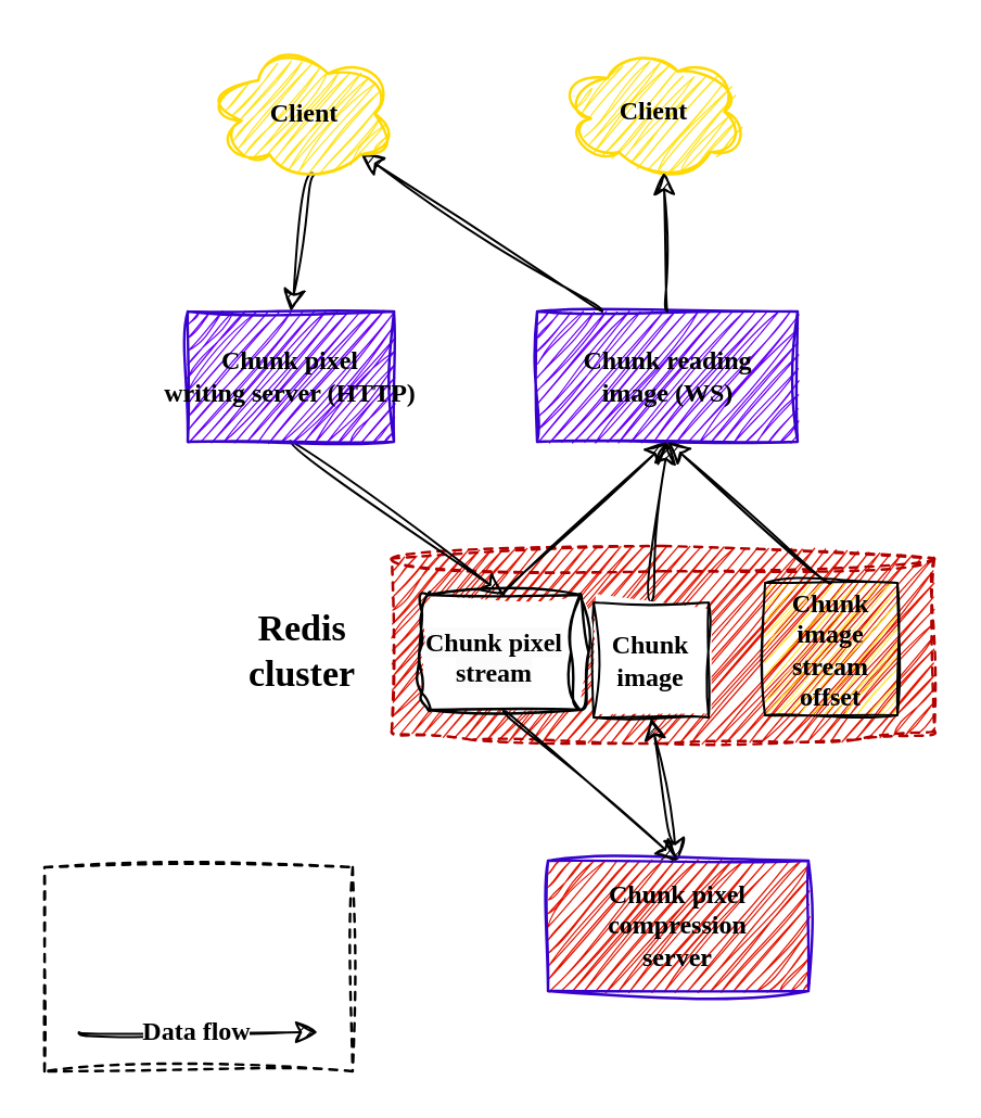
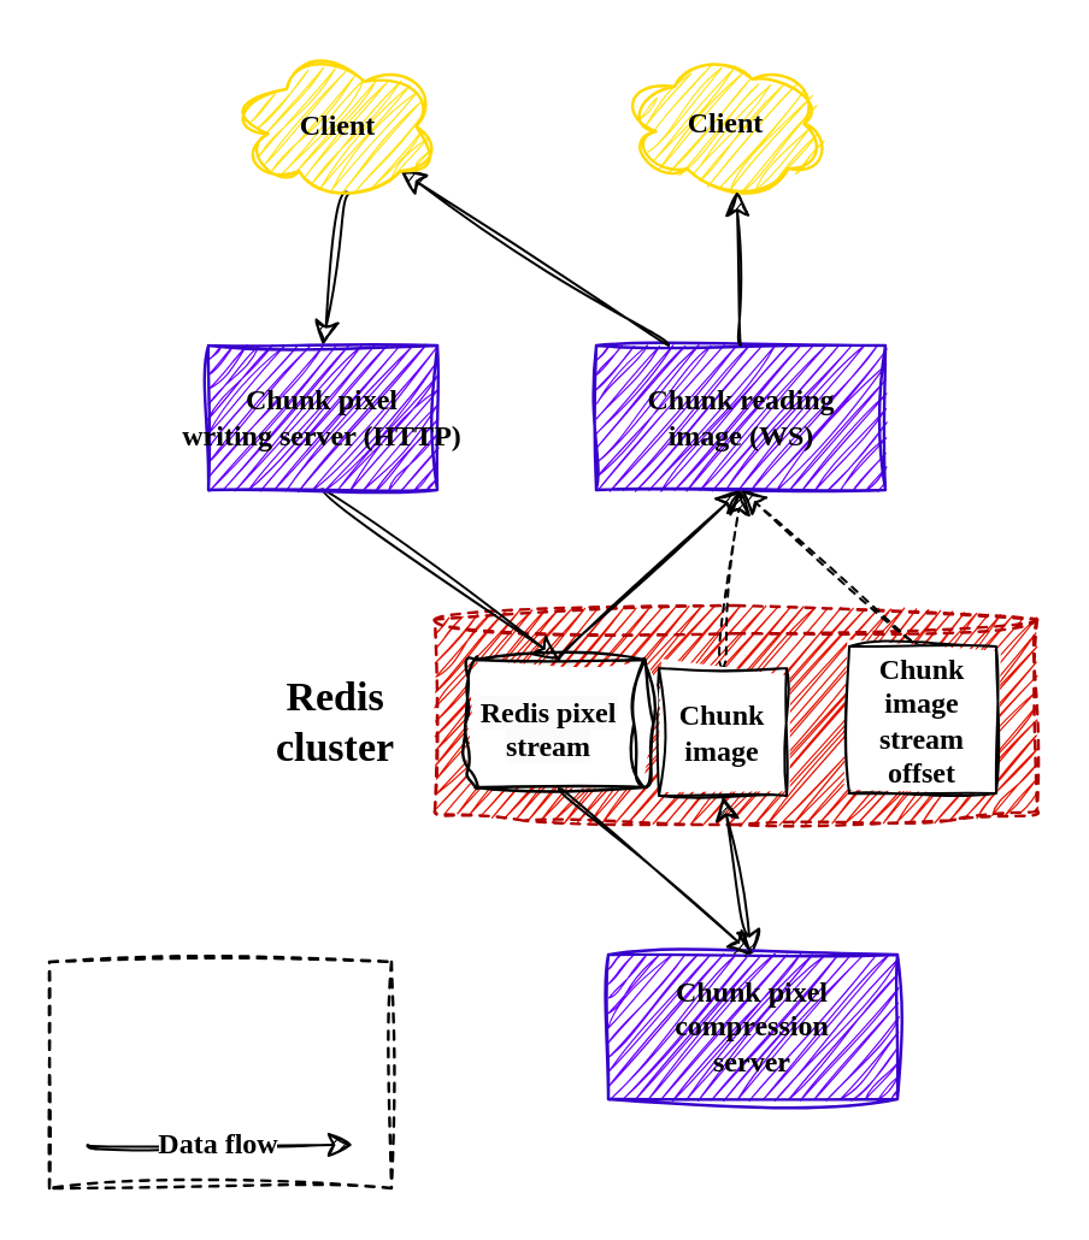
  <mxCell id="0" />
  <mxCell id="1" parent="0" />
  <mxCell id="2" style="edgeStyle=none;curved=1;rounded=0;sketch=1;hachureGap=4;jiggle=2;curveFitting=1;orthogonalLoop=1;jettySize=auto;html=1;fontFamily=Architects Daughter;fontSource=https%3A%2F%2Ffonts.googleapis.com%2Fcss%3Ffamily%3DArchitects%2BDaughter;fontSize=12;startSize=8;endSize=8;entryX=0.5;entryY=0;entryDx=0;entryDy=0;exitX=0.55;exitY=0.95;exitDx=0;exitDy=0;exitPerimeter=0;" parent="1" source="10" target="11" edge="1"><mxGeometry relative="1" as="geometry"><mxPoint x="173" y="67.854" as="sourcePoint" /><mxPoint x="325.874" y="87" as="targetPoint" /></mxGeometry></mxCell>
  <mxCell id="3" value="" style="shape=cylinder3;whiteSpace=wrap;html=1;boundedLbl=1;backgroundOutline=1;size=5.793;sketch=1;hachureGap=4;jiggle=2;curveFitting=1;fontFamily=Architects Daughter;fontSource=https%3A%2F%2Ffonts.googleapis.com%2Fcss%3Ffamily%3DArchitects%2BDaughter;fontStyle=0;dashed=1;strokeColor=#B20000;fillColor=#e51400;fontColor=#ffffff;strokeWidth=1.2;" parent="1" vertex="1"><mxGeometry x="180" y="251" width="250" height="91" as="geometry" /></mxCell>
  <mxCell id="4" style="edgeStyle=none;curved=1;rounded=0;sketch=1;hachureGap=4;jiggle=2;curveFitting=1;orthogonalLoop=1;jettySize=auto;html=1;exitX=0.5;exitY=1;exitDx=0;exitDy=0;fontFamily=Architects Daughter;fontSource=https%3A%2F%2Ffonts.googleapis.com%2Fcss%3Ffamily%3DArchitects%2BDaughter;fontSize=12;startSize=8;endSize=8;entryX=0;entryY=0.5;entryDx=0;entryDy=0;entryPerimeter=0;" parent="1" source="11" target="20" edge="1"><mxGeometry relative="1" as="geometry"><mxPoint x="164" y="371.5" as="targetPoint" /><Array as="points" /></mxGeometry></mxCell>
  <mxCell id="5" value="Chunk&amp;nbsp;&lt;span style=&quot;background-color: initial;&quot;&gt;reading&lt;/span&gt;&lt;div&gt;&lt;span style=&quot;background-color: initial;&quot;&gt;image (WS)&lt;/span&gt;&lt;/div&gt;" style="rounded=0;html=1;sketch=1;hachureGap=4;jiggle=2;curveFitting=1;fontFamily=Architects Daughter;fontSource=https%3A%2F%2Ffonts.googleapis.com%2Fcss%3Ffamily%3DArchitects%2BDaughter;fontSize=12;strokeColor=#3700CC;align=center;verticalAlign=middle;fontColor=#000000;fillColor=#6a00ff;fontStyle=1;strokeWidth=1.2;" parent="1" vertex="1"><mxGeometry x="247" y="143" width="120" height="60" as="geometry" /></mxCell>
  <mxCell id="6" value="Redis&lt;div&gt;&lt;span style=&quot;background-color: initial;&quot;&gt;cluster&lt;/span&gt;&lt;/div&gt;" style="text;html=1;align=center;verticalAlign=middle;whiteSpace=wrap;rounded=0;fontSize=17;fontFamily=Architects Daughter;fontSource=https%3A%2F%2Ffonts.googleapis.com%2Fcss%3Ffamily%3DArchitects%2BDaughter;fontStyle=1" parent="1" vertex="1"><mxGeometry x="93" y="285" width="92" height="30" as="geometry" /></mxCell>
  <mxCell id="7" style="edgeStyle=none;curved=1;rounded=0;sketch=1;hachureGap=4;jiggle=2;curveFitting=1;orthogonalLoop=1;jettySize=auto;html=1;exitX=0.25;exitY=0;exitDx=0;exitDy=0;entryX=0.8;entryY=0.8;entryDx=0;entryDy=0;entryPerimeter=0;fontFamily=Architects Daughter;fontSource=https%3A%2F%2Ffonts.googleapis.com%2Fcss%3Ffamily%3DArchitects%2BDaughter;fontSize=12;startSize=8;endSize=8;" parent="1" source="5" target="10" edge="1"><mxGeometry relative="1" as="geometry"><mxPoint x="173" y="43" as="targetPoint" /></mxGeometry></mxCell>
  <mxCell id="8" value="" style="edgeStyle=none;curved=1;rounded=0;sketch=1;hachureGap=4;jiggle=2;curveFitting=1;orthogonalLoop=1;jettySize=auto;html=1;entryX=0.5;entryY=1;entryDx=0;entryDy=0;fontFamily=Architects Daughter;fontSource=https%3A%2F%2Ffonts.googleapis.com%2Fcss%3Ffamily%3DArchitects%2BDaughter;fontSize=12;startSize=8;endSize=8;fontStyle=1;startArrow=classic;startFill=1;exitX=0.5;exitY=0;exitDx=0;exitDy=0;" edge="1" parent="1" source="9" target="16"><mxGeometry x="0.351" y="1" relative="1" as="geometry"><mxPoint x="296" y="402" as="sourcePoint" /><mxPoint as="offset" /></mxGeometry></mxCell>
- <mxCell id="9" value="Chunk pixel compression&lt;div&gt;server&lt;/div&gt;" style="rounded=0;whiteSpace=wrap;html=1;sketch=1;hachureGap=4;jiggle=2;curveFitting=1;fontFamily=Architects Daughter;fontSource=https%3A%2F%2Ffonts.googleapis.com%2Fcss%3Ffamily%3DArchitects%2BDaughter;fillColor=#e51400;strokeColor=#3700CC;align=center;verticalAlign=middle;fontSize=12;fontColor=#000000;fontStyle=1;strokeWidth=1.2;" parent="1" vertex="1"><mxGeometry x="252" y="396" width="120" height="60" as="geometry" /></mxCell>
+ <mxCell id="9" value="Chunk pixel compression&lt;div&gt;server&lt;/div&gt;" style="rounded=0;whiteSpace=wrap;html=1;sketch=1;hachureGap=4;jiggle=2;curveFitting=1;fontFamily=Architects Daughter;fontSource=https%3A%2F%2Ffonts.googleapis.com%2Fcss%3Ffamily%3DArchitects%2BDaughter;fillColor=#6a00ff;strokeColor=#3700CC;align=center;verticalAlign=middle;fontSize=12;fontColor=#000000;fontStyle=1;strokeWidth=1.2;" parent="1" vertex="1"><mxGeometry x="252" y="396" width="120" height="60" as="geometry" /></mxCell>
  <mxCell id="10" value="Client" style="ellipse;shape=cloud;whiteSpace=wrap;html=1;sketch=1;hachureGap=4;jiggle=2;curveFitting=1;fontFamily=Architects Daughter;fontSource=https%3A%2F%2Ffonts.googleapis.com%2Fcss%3Ffamily%3DArchitects%2BDaughter;fontStyle=1;fillColor=#ffe41a;strokeColor=#ffd900;fontColor=#000000;gradientColor=none;strokeWidth=1.2;" parent="1" vertex="1"><mxGeometry x="97" y="21" width="86" height="62" as="geometry" /></mxCell>
  <mxCell id="11" value="&lt;span style=&quot;text-wrap-mode: nowrap;&quot;&gt;Chunk pixel&lt;/span&gt;&lt;div&gt;&lt;span style=&quot;background-color: initial; text-wrap-mode: nowrap;&quot;&gt;writing&lt;/span&gt;&lt;span style=&quot;background-color: initial; text-wrap-mode: nowrap;&quot;&gt;&amp;nbsp;server (HTTP)&lt;/span&gt;&lt;/div&gt;" style="rounded=0;html=1;sketch=1;hachureGap=4;jiggle=2;curveFitting=1;fontFamily=Architects Daughter;fontSource=https%3A%2F%2Ffonts.googleapis.com%2Fcss%3Ffamily%3DArchitects%2BDaughter;whiteSpace=wrap;fontSize=12;strokeColor=#3700CC;align=center;verticalAlign=middle;fontColor=#000000;fillColor=#6a00ff;fontStyle=1;strokeWidth=1.2;" parent="1" vertex="1"><mxGeometry x="86" y="143" width="95" height="60" as="geometry" /></mxCell>
  <mxCell id="12" value="Client" style="ellipse;shape=cloud;whiteSpace=wrap;html=1;sketch=1;hachureGap=4;jiggle=2;curveFitting=1;fontFamily=Architects Daughter;fontSource=https%3A%2F%2Ffonts.googleapis.com%2Fcss%3Ffamily%3DArchitects%2BDaughter;fontStyle=1;fillColor=#ffe41a;strokeColor=#ffd900;fontColor=#000000;gradientColor=none;strokeWidth=1.2;" parent="1" vertex="1"><mxGeometry x="258" y="20" width="86" height="62" as="geometry" /></mxCell>
  <mxCell id="13" style="edgeStyle=none;curved=1;rounded=0;sketch=1;hachureGap=4;jiggle=2;curveFitting=1;orthogonalLoop=1;jettySize=auto;html=1;exitX=0.5;exitY=0;exitDx=0;exitDy=0;entryX=0.55;entryY=0.95;entryDx=0;entryDy=0;entryPerimeter=0;fontFamily=Architects Daughter;fontSource=https%3A%2F%2Ffonts.googleapis.com%2Fcss%3Ffamily%3DArchitects%2BDaughter;fontSize=12;startSize=8;endSize=8;" parent="1" source="5" target="12" edge="1"><mxGeometry relative="1" as="geometry"><mxPoint x="175" y="73" as="targetPoint" /><mxPoint x="263" y="143" as="sourcePoint" /></mxGeometry></mxCell>
  <mxCell id="14" value="" style="edgeStyle=none;curved=1;rounded=0;sketch=1;hachureGap=4;jiggle=2;curveFitting=1;orthogonalLoop=1;jettySize=auto;html=1;exitX=0;exitY=0.5;exitDx=0;exitDy=0;fontFamily=Architects Daughter;fontSource=https%3A%2F%2Ffonts.googleapis.com%2Fcss%3Ffamily%3DArchitects%2BDaughter;fontSize=12;startSize=8;endSize=8;fontStyle=1;exitPerimeter=0;entryX=0.5;entryY=1;entryDx=0;entryDy=0;" edge="1" parent="1" source="20" target="5"><mxGeometry x="0.302" y="-1" relative="1" as="geometry"><mxPoint x="247" y="371.5" as="sourcePoint" /><mxPoint x="248" y="196" as="targetPoint" /><Array as="points" /><mxPoint as="offset" /></mxGeometry></mxCell>
- <mxCell id="15" style="edgeStyle=none;curved=1;rounded=0;sketch=1;hachureGap=4;jiggle=2;curveFitting=1;orthogonalLoop=1;jettySize=auto;html=1;exitX=0.5;exitY=0;exitDx=0;exitDy=0;entryX=0.5;entryY=1;entryDx=0;entryDy=0;fontFamily=Architects Daughter;fontSource=https%3A%2F%2Ffonts.googleapis.com%2Fcss%3Ffamily%3DArchitects%2BDaughter;fontSize=12;startSize=8;endSize=8;" edge="1" parent="1" source="16" target="5"><mxGeometry relative="1" as="geometry" /></mxCell>
+ <mxCell id="15" style="edgeStyle=none;curved=1;rounded=0;sketch=1;hachureGap=4;jiggle=2;curveFitting=1;orthogonalLoop=1;jettySize=auto;html=1;exitX=0.5;exitY=0;exitDx=0;exitDy=0;entryX=0.5;entryY=1;entryDx=0;entryDy=0;fontFamily=Architects Daughter;fontSource=https%3A%2F%2Ffonts.googleapis.com%2Fcss%3Ffamily%3DArchitects%2BDaughter;fontSize=12;startSize=8;endSize=8;dashed=1;" edge="1" parent="1" source="16" target="5"><mxGeometry relative="1" as="geometry" /></mxCell>
  <mxCell id="16" value="Chunk image" style="whiteSpace=wrap;html=1;aspect=fixed;sketch=1;hachureGap=4;jiggle=2;curveFitting=1;fontFamily=Architects Daughter;fontSource=https%3A%2F%2Ffonts.googleapis.com%2Fcss%3Ffamily%3DArchitects%2BDaughter;fontStyle=1" vertex="1" parent="1"><mxGeometry x="273" y="277" width="53" height="53" as="geometry" /></mxCell>
- <mxCell id="17" style="edgeStyle=none;curved=1;rounded=0;sketch=1;hachureGap=4;jiggle=2;curveFitting=1;orthogonalLoop=1;jettySize=auto;html=1;exitX=0.5;exitY=0;exitDx=0;exitDy=0;fontFamily=Architects Daughter;fontSource=https%3A%2F%2Ffonts.googleapis.com%2Fcss%3Ffamily%3DArchitects%2BDaughter;fontSize=12;startSize=8;endSize=8;entryX=0.5;entryY=1;entryDx=0;entryDy=0;" edge="1" parent="1" source="18" target="5"><mxGeometry relative="1" as="geometry"><mxPoint x="340" y="215" as="targetPoint" /></mxGeometry></mxCell>
- <mxCell id="18" value="Chunk image&lt;div&gt;stream offset&lt;/div&gt;" style="whiteSpace=wrap;html=1;aspect=fixed;sketch=1;hachureGap=4;jiggle=2;curveFitting=1;fontFamily=Architects Daughter;fontSource=https%3A%2F%2Ffonts.googleapis.com%2Fcss%3Ffamily%3DArchitects%2BDaughter;fontStyle=1;fillColor=#ffe41a;" vertex="1" parent="1"><mxGeometry x="352" y="268" width="61" height="61" as="geometry" /></mxCell>
+ <mxCell id="17" style="edgeStyle=none;curved=1;rounded=0;sketch=1;hachureGap=4;jiggle=2;curveFitting=1;orthogonalLoop=1;jettySize=auto;html=1;exitX=0.5;exitY=0;exitDx=0;exitDy=0;fontFamily=Architects Daughter;fontSource=https%3A%2F%2Ffonts.googleapis.com%2Fcss%3Ffamily%3DArchitects%2BDaughter;fontSize=12;startSize=8;endSize=8;entryX=0.5;entryY=1;entryDx=0;entryDy=0;dashed=1;" edge="1" parent="1" source="18" target="5"><mxGeometry relative="1" as="geometry"><mxPoint x="340" y="215" as="targetPoint" /></mxGeometry></mxCell>
+ <mxCell id="18" value="Chunk image&lt;div&gt;stream offset&lt;/div&gt;" style="whiteSpace=wrap;html=1;aspect=fixed;sketch=1;hachureGap=4;jiggle=2;curveFitting=1;fontFamily=Architects Daughter;fontSource=https%3A%2F%2Ffonts.googleapis.com%2Fcss%3Ffamily%3DArchitects%2BDaughter;fontStyle=1" vertex="1" parent="1"><mxGeometry x="352" y="268" width="61" height="61" as="geometry" /></mxCell>
  <mxCell id="19" style="edgeStyle=none;curved=1;rounded=0;sketch=1;hachureGap=4;jiggle=2;curveFitting=1;orthogonalLoop=1;jettySize=auto;html=1;exitX=1;exitY=0.5;exitDx=0;exitDy=0;exitPerimeter=0;entryX=0.5;entryY=0;entryDx=0;entryDy=0;fontFamily=Architects Daughter;fontSource=https%3A%2F%2Ffonts.googleapis.com%2Fcss%3Ffamily%3DArchitects%2BDaughter;fontSize=12;startSize=8;endSize=8;" edge="1" parent="1" source="20" target="9"><mxGeometry relative="1" as="geometry" /></mxCell>
  <mxCell id="20" value="" style="shape=cylinder3;whiteSpace=wrap;html=1;boundedLbl=1;backgroundOutline=1;size=4.049;sketch=1;hachureGap=4;jiggle=2;curveFitting=1;fontFamily=Architects Daughter;fontSource=https%3A%2F%2Ffonts.googleapis.com%2Fcss%3Ffamily%3DArchitects%2BDaughter;fontStyle=1;rotation=90;labelPosition=center;verticalLabelPosition=middle;align=center;verticalAlign=middle;container=0;strokeWidth=1.2;strokeColor=default;textDirection=ltr;" vertex="1" parent="1"><mxGeometry x="205.2" y="261" width="53" height="78.02" as="geometry" /></mxCell>
- <mxCell id="21" value="&lt;span style=&quot;color: rgb(0, 0, 0); font-family: &amp;quot;Architects Daughter&amp;quot;; font-size: 12px; font-style: normal; font-variant-ligatures: normal; font-variant-caps: normal; font-weight: 700; letter-spacing: normal; orphans: 2; text-indent: 0px; text-transform: none; widows: 2; word-spacing: 0px; -webkit-text-stroke-width: 0px; white-space: normal; background-color: rgb(251, 251, 251); text-decoration-thickness: initial; text-decoration-style: initial; text-decoration-color: initial; float: none; display: inline !important;&quot;&gt;Chunk pixel&lt;/span&gt;&lt;div style=&quot;&quot;&gt;&lt;span style=&quot;color: rgb(0, 0, 0); font-family: &amp;quot;Architects Daughter&amp;quot;; font-size: 12px; font-style: normal; font-variant-ligatures: normal; font-variant-caps: normal; font-weight: 700; letter-spacing: normal; orphans: 2; text-indent: 0px; text-transform: none; widows: 2; word-spacing: 0px; -webkit-text-stroke-width: 0px; white-space: normal; background-color: rgb(251, 251, 251); text-decoration-thickness: initial; text-decoration-style: initial; text-decoration-color: initial; float: none; display: inline !important;&quot;&gt;stream&lt;/span&gt;&lt;/div&gt;" style="text;whiteSpace=wrap;html=1;fontFamily=Architects Daughter;fontSource=https%3A%2F%2Ffonts.googleapis.com%2Fcss%3Ffamily%3DArchitects%2BDaughter;align=center;" vertex="1" parent="1"><mxGeometry x="191.68" y="281.65" width="71.32" height="28" as="geometry" /></mxCell>
+ <mxCell id="21" value="&lt;span style=&quot;color: rgb(0, 0, 0); font-family: &amp;quot;Architects Daughter&amp;quot;; font-size: 12px; font-style: normal; font-variant-ligatures: normal; font-variant-caps: normal; font-weight: 700; letter-spacing: normal; orphans: 2; text-indent: 0px; text-transform: none; widows: 2; word-spacing: 0px; -webkit-text-stroke-width: 0px; white-space: normal; background-color: rgb(251, 251, 251); text-decoration-thickness: initial; text-decoration-style: initial; text-decoration-color: initial; float: none; display: inline !important;&quot;&gt;Redis pixel&lt;/span&gt;&lt;div style=&quot;&quot;&gt;&lt;span style=&quot;color: rgb(0, 0, 0); font-family: &amp;quot;Architects Daughter&amp;quot;; font-size: 12px; font-style: normal; font-variant-ligatures: normal; font-variant-caps: normal; font-weight: 700; letter-spacing: normal; orphans: 2; text-indent: 0px; text-transform: none; widows: 2; word-spacing: 0px; -webkit-text-stroke-width: 0px; white-space: normal; background-color: rgb(251, 251, 251); text-decoration-thickness: initial; text-decoration-style: initial; text-decoration-color: initial; float: none; display: inline !important;&quot;&gt;stream&lt;/span&gt;&lt;/div&gt;" style="text;whiteSpace=wrap;html=1;fontFamily=Architects Daughter;fontSource=https%3A%2F%2Ffonts.googleapis.com%2Fcss%3Ffamily%3DArchitects%2BDaughter;align=center;" vertex="1" parent="1"><mxGeometry x="191.68" y="281.65" width="71.32" height="28" as="geometry" /></mxCell>
  <mxCell id="22" value="" style="group" vertex="1" connectable="0" parent="1"><mxGeometry x="20" y="399" width="142" height="94" as="geometry" /></mxCell>
  <mxCell id="23" value="" style="rounded=0;whiteSpace=wrap;html=1;sketch=1;hachureGap=4;jiggle=2;curveFitting=1;fontFamily=Architects Daughter;fontSource=https%3A%2F%2Ffonts.googleapis.com%2Fcss%3Ffamily%3DArchitects%2BDaughter;fillColor=none;dashed=1;strokeWidth=1.2;" vertex="1" parent="22"><mxGeometry width="142" height="94" as="geometry" /></mxCell>
  <mxCell id="24" style="edgeStyle=none;curved=1;rounded=0;sketch=1;hachureGap=4;jiggle=2;curveFitting=1;orthogonalLoop=1;jettySize=auto;html=1;fontFamily=Architects Daughter;fontSource=https%3A%2F%2Ffonts.googleapis.com%2Fcss%3Ffamily%3DArchitects%2BDaughter;fontSize=12;startSize=8;endSize=8;" edge="1" parent="22"><mxGeometry relative="1" as="geometry"><mxPoint x="126" y="76" as="targetPoint" /><mxPoint x="16" y="76" as="sourcePoint" /><Array as="points" /></mxGeometry></mxCell>
  <mxCell id="25" value="Data flow" style="edgeLabel;html=1;align=center;verticalAlign=middle;resizable=0;points=[];fontSize=12;sketch=1;hachureGap=4;jiggle=2;curveFitting=1;fontFamily=Architects Daughter;fontSource=https%3A%2F%2Ffonts.googleapis.com%2Fcss%3Ffamily%3DArchitects%2BDaughter;fontStyle=1" vertex="1" connectable="0" parent="24"><mxGeometry x="-0.216" relative="1" as="geometry"><mxPoint x="10" y="-1" as="offset" /></mxGeometry></mxCell>
